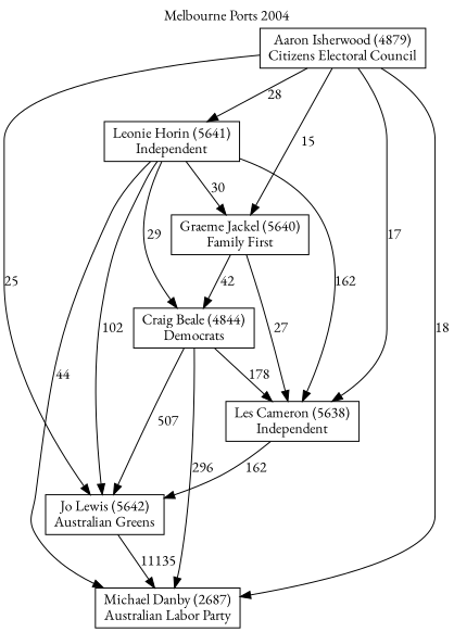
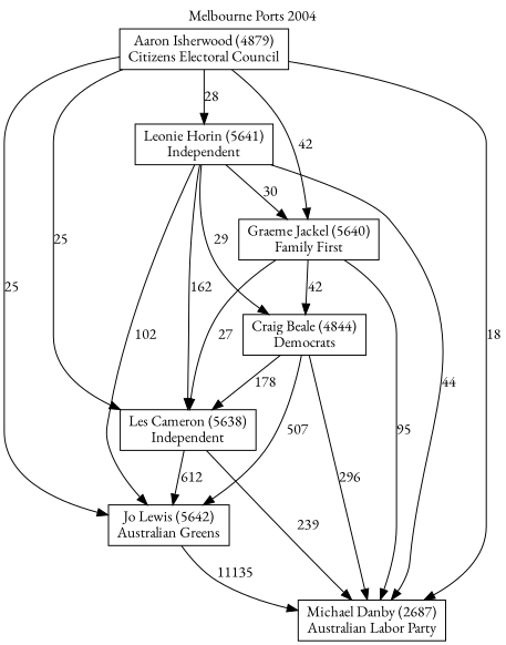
  digraph {
    fontname="EB Garamond"
    label="Melbourne Ports 2004"
    labelloc=t
    mclimit=10
    node [fontname="EB Garamond" shape=box]
    edge [fontname="EB Garamond"]
    n1 [label="Michael Danby (2687)\nAustralian Labor Party"]
    n2 [label="Jo Lewis (5642)\nAustralian Greens"]
    n3 [label="Les Cameron (5638)\nIndependent"]
    n4 [label="Craig Beale (4844)\nDemocrats"]
    n5 [label="Graeme Jackel (5640)\nFamily First"]
    n6 [label="Leonie Horin (5641)\nIndependent"]
    n7 [label="Aaron Isherwood (4879)\nCitizens Electoral Council"]
    n2 -> n1 [label=11135]
-   n3 -> n2 [label=162]
+   n3 -> n1 [label=239]
+   n3 -> n2 [label=612]
    n4 -> n1 [label=296]
    n4 -> n2 [label=507]
    n4 -> n3 [label=178]
+   n5 -> n1 [label=95]
    n5 -> n3 [label=27]
    n5 -> n4 [label=42]
    n6 -> n1 [label=44]
    n6 -> n2 [label=102]
    n6 -> n3 [label=162]
    n6 -> n4 [label=29]
    n6 -> n5 [label=30]
    n7 -> n1 [label=18]
    n7 -> n2 [label=25]
-   n7 -> n3 [label=17]
-   n7 -> n5 [label=15]
+   n7 -> n3 [label=25]
+   n7 -> n5 [label=42]
    n7 -> n6 [label=28]
  }
